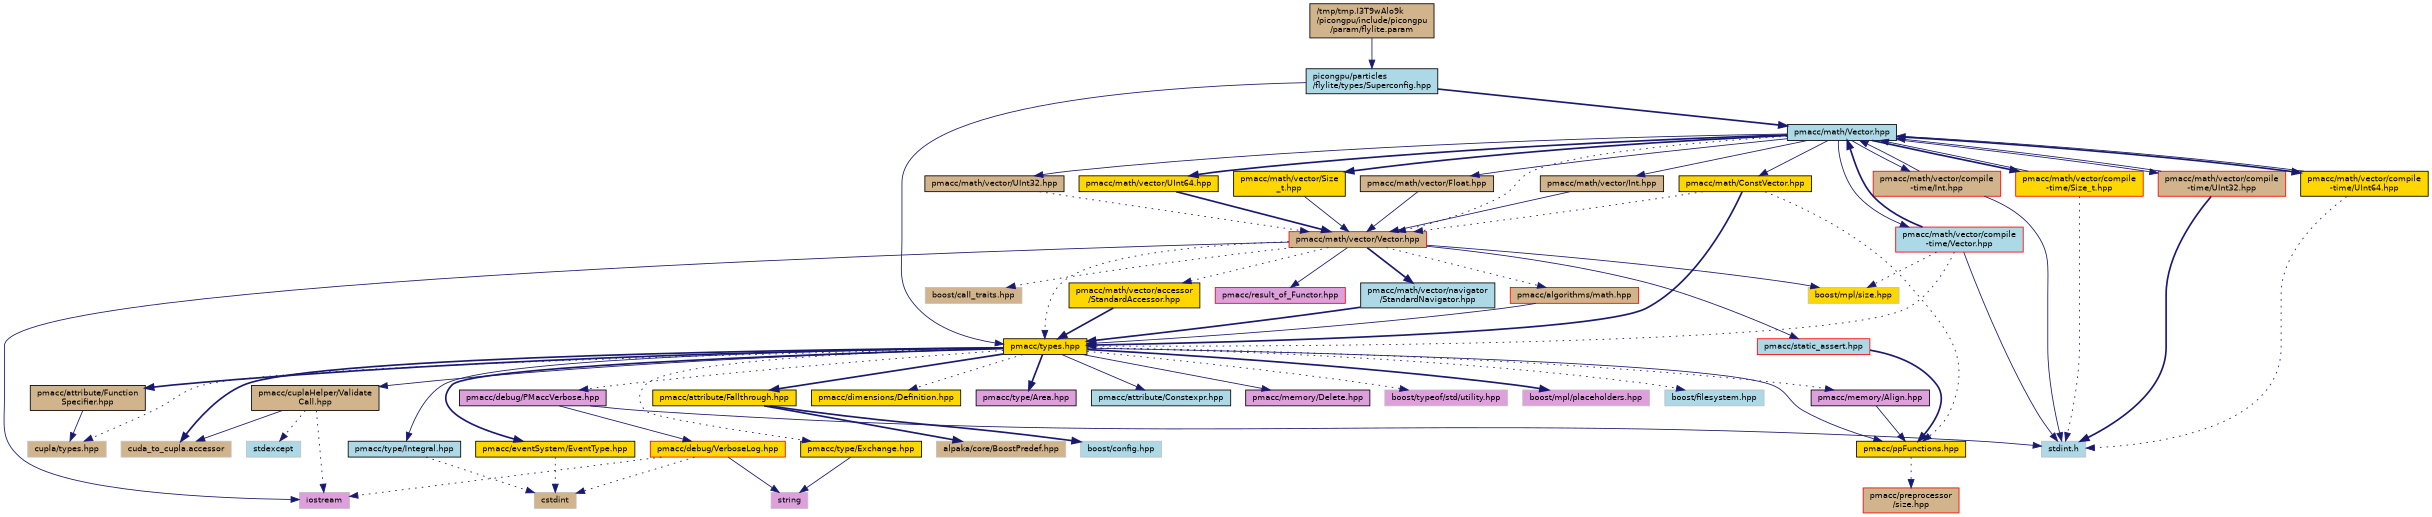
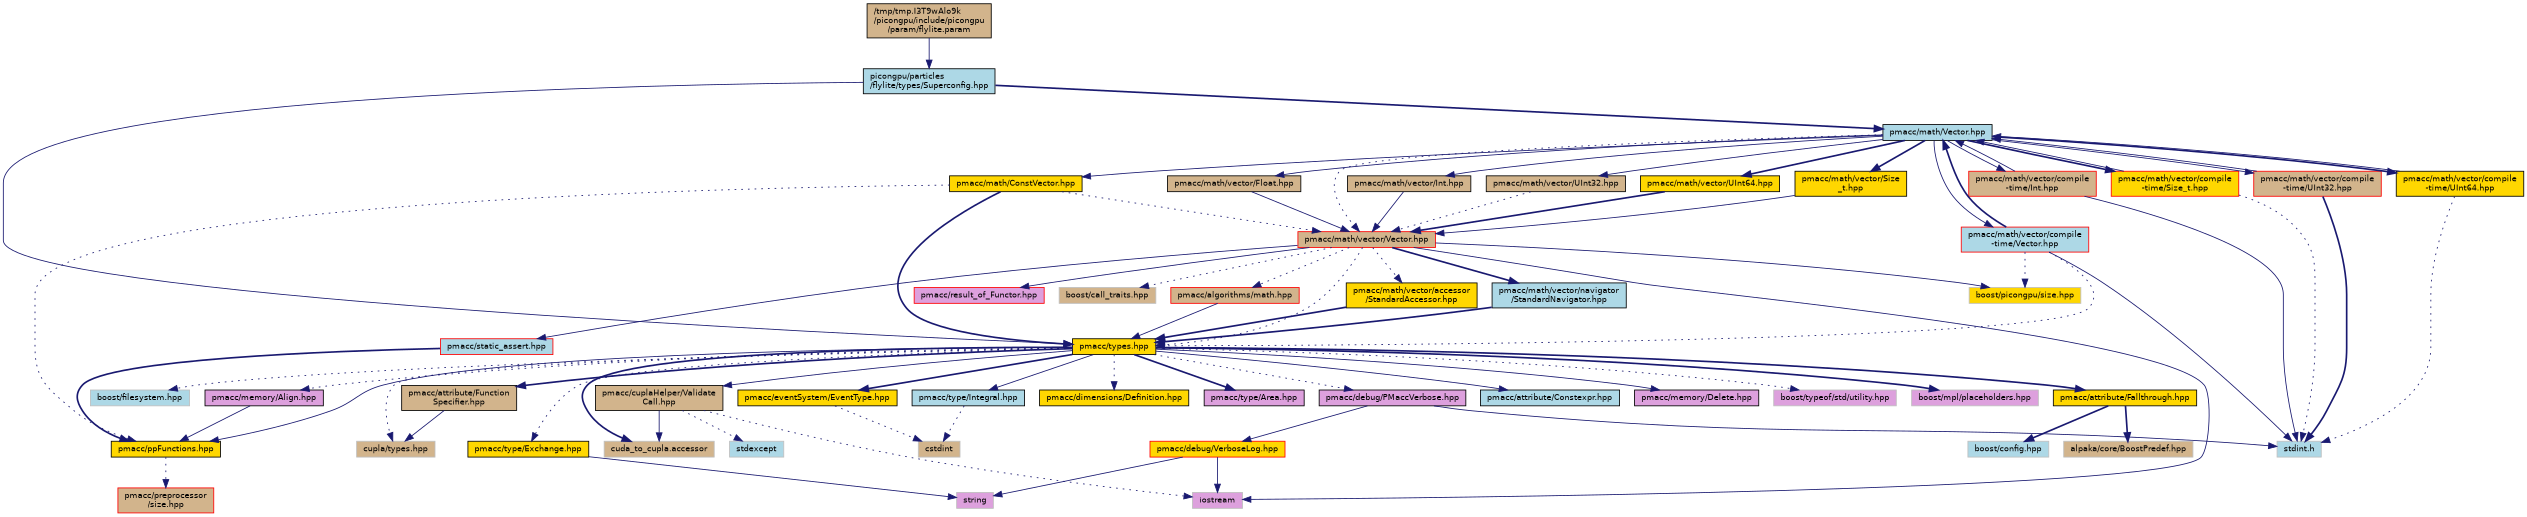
  digraph {
    node [color=black fillcolor=tan fontname=Helvetica fontsize=10 shape=record style=filled]
    edge [color=midnightblue fontname=Helvetica fontsize=10 labelfontname=Helvetica labelfontsize=10 style=solid]
    n1 [fontcolor=black height=0.2 label="/tmp/tmp.I3T9wAlo9k\l/picongpu/include/picongpu\l/param/flylite.param" width=0.4]
    n2 [fillcolor=lightblue height=0.2 label="picongpu/particles\l/flylite/types/Superconfig.hpp" width=0.4]
    n3 [fillcolor=gold height=0.2 label="pmacc/types.hpp" width=0.4]
    n4 [fillcolor=lightblue height=0.2 label="pmacc/math/Vector.hpp" width=0.4]
    n5 [color=grey75 height=0.2 label="cupla/types.hpp" width=0.4]
    n6 [color=grey75 height=0.2 label="cuda_to_cupla.accessor" width=0.4]
    n7 [fillcolor=plum height=0.2 label="pmacc/debug/PMaccVerbose.hpp" width=0.4]
    n8 [fillcolor=gold height=0.2 label="pmacc/ppFunctions.hpp" width=0.4]
    n9 [fillcolor=gold height=0.2 label="pmacc/dimensions/Definition.hpp" width=0.4]
    n10 [fillcolor=plum height=0.2 label="pmacc/type/Area.hpp" width=0.4]
    n11 [fillcolor=lightblue height=0.2 label="pmacc/type/Integral.hpp" width=0.4]
    n12 [fillcolor=gold height=0.2 label="pmacc/type/Exchange.hpp" width=0.4]
    n13 [height=0.2 label="pmacc/attribute/Function\lSpecifier.hpp" width=0.4]
    n14 [fillcolor=lightblue height=0.2 label="pmacc/attribute/Constexpr.hpp" width=0.4]
    n15 [fillcolor=gold height=0.2 label="pmacc/attribute/Fallthrough.hpp" width=0.4]
    n16 [fillcolor=gold height=0.2 label="pmacc/eventSystem/EventType.hpp" width=0.4]
    n17 [height=0.2 label="pmacc/cuplaHelper/Validate\lCall.hpp" width=0.4]
    n18 [fillcolor=plum height=0.2 label="pmacc/memory/Align.hpp" width=0.4]
    n19 [fillcolor=plum height=0.2 label="pmacc/memory/Delete.hpp" width=0.4]
    n20 [color=grey75 fillcolor=plum height=0.2 label="boost/typeof/std/utility.hpp" width=0.4]
    n21 [color=grey75 fillcolor=plum height=0.2 label="boost/mpl/placeholders.hpp" width=0.4]
    n22 [color=grey75 fillcolor=lightblue height=0.2 label="boost/filesystem.hpp" width=0.4]
    n23 [color=red height=0.2 label="pmacc/math/vector/Vector.hpp" width=0.4]
    n24 [height=0.2 label="pmacc/math/vector/Int.hpp" width=0.4]
    n25 [height=0.2 label="pmacc/math/vector/UInt32.hpp" width=0.4]
    n26 [fillcolor=gold height=0.2 label="pmacc/math/vector/UInt64.hpp" width=0.4]
    n27 [fillcolor=gold height=0.2 label="pmacc/math/vector/Size\l_t.hpp" width=0.4]
    n28 [height=0.2 label="pmacc/math/vector/Float.hpp" width=0.4]
    n29 [fillcolor=gold height=0.2 label="pmacc/math/ConstVector.hpp" width=0.4]
    n30 [color=red fillcolor=lightblue height=0.2 label="pmacc/math/vector/compile\l-time/Vector.hpp" width=0.4]
    n31 [color=red height=0.2 label="pmacc/math/vector/compile\l-time/Int.hpp" width=0.4]
    n32 [color=red fillcolor=gold height=0.2 label="pmacc/math/vector/compile\l-time/Size_t.hpp" width=0.4]
    n33 [color=red height=0.2 label="pmacc/math/vector/compile\l-time/UInt32.hpp" width=0.4]
    n34 [fillcolor=gold height=0.2 label="pmacc/math/vector/compile\l-time/UInt64.hpp" width=0.4]
    n35 [color=red fillcolor=gold height=0.2 label="pmacc/debug/VerboseLog.hpp" width=0.4]
    n36 [color=grey75 fillcolor=lightblue height=0.2 label="stdint.h" width=0.4]
    n37 [color=red height=0.2 label="pmacc/preprocessor\l/size.hpp" width=0.4]
    n38 [color=grey75 height=0.2 label=cstdint width=0.4]
    n39 [color=grey75 fillcolor=plum height=0.2 label=string width=0.4]
    n40 [color=grey75 fillcolor=lightblue height=0.2 label="boost/config.hpp" width=0.4]
    n41 [color=grey75 height=0.2 label="alpaka/core/BoostPredef.hpp" width=0.4]
    n42 [color=grey75 fillcolor=plum height=0.2 label=iostream width=0.4]
    n43 [color=grey75 fillcolor=lightblue height=0.2 label=stdexcept width=0.4]
    n44 [fillcolor=gold height=0.2 label="pmacc/math/vector/accessor\l/StandardAccessor.hpp" width=0.4]
    n45 [fillcolor=lightblue height=0.2 label="pmacc/math/vector/navigator\l/StandardNavigator.hpp" width=0.4]
    n46 [color=red fillcolor=plum height=0.2 label="pmacc/result_of_Functor.hpp" width=0.4]
    n47 [color=red fillcolor=lightblue height=0.2 label="pmacc/static_assert.hpp" width=0.4]
    n48 [color=red height=0.2 label="pmacc/algorithms/math.hpp" width=0.4]
-   n49 [color=grey75 fillcolor=gold height=0.2 label="boost/mpl/size.hpp" width=0.4]
+   n49 [color=grey75 fillcolor=gold height=0.2 label="boost/picongpu/size.hpp" width=0.4]
    n50 [color=grey75 height=0.2 label="boost/call_traits.hpp" width=0.4]
    n1 -> n2
    n2 -> n3
    n2 -> n4 [style=bold]
    n3 -> n5 [style=dotted]
    n3 -> n6 [style=bold]
    n3 -> n7 [style=dotted]
    n3 -> n8
    n3 -> n9 [style=dotted]
    n3 -> n10 [style=bold]
    n3 -> n11
    n3 -> n12 [style=dotted]
    n3 -> n13 [style=bold]
    n3 -> n14
    n3 -> n15 [style=bold]
    n3 -> n16 [style=bold]
    n3 -> n17
    n3 -> n18 [style=dotted]
    n3 -> n19
    n3 -> n20 [style=dotted]
    n3 -> n21 [style=bold]
    n3 -> n22 [style=dotted]
    n4 -> n23 [style=dotted]
    n4 -> n24
    n4 -> n25
    n4 -> n26 [style=bold]
    n4 -> n27 [style=bold]
    n4 -> n28
    n4 -> n29
    n4 -> n30
    n4 -> n31
    n4 -> n32 [style=bold]
    n4 -> n33
    n4 -> n34 [style=bold]
    n7 -> n35
    n7 -> n36
    n8 -> n37 [style=dotted]
    n11 -> n38 [style=dotted]
    n12 -> n39
    n13 -> n5
    n15 -> n40 [style=bold]
    n15 -> n41 [style=bold]
    n16 -> n38 [style=dotted]
    n17 -> n6
    n17 -> n42 [style=dotted]
    n17 -> n43 [style=dotted]
    n18 -> n8
    n23 -> n3 [style=dotted]
    n23 -> n42
    n23 -> n44 [style=dotted]
    n23 -> n45 [style=bold]
    n23 -> n46
    n23 -> n47
    n23 -> n48 [style=dotted]
    n23 -> n49
    n23 -> n50 [style=dotted]
    n24 -> n23
    n25 -> n23 [style=dotted]
    n26 -> n23 [style=bold]
    n27 -> n23
    n28 -> n23
    n29 -> n3 [style=bold]
    n29 -> n8 [style=dotted]
    n29 -> n23 [style=dotted]
    n30 -> n3 [style=dotted]
    n30 -> n4 [style=bold]
    n30 -> n36
    n30 -> n49 [style=dotted]
    n31 -> n4
    n31 -> n36
    n32 -> n4
    n32 -> n36 [style=dotted]
    n33 -> n4
    n33 -> n36 [style=bold]
    n34 -> n4
    n34 -> n36 [style=dotted]
-   n35 -> n38 [style=dotted]
    n35 -> n39
-   n35 -> n42 [style=dotted]
+   n35 -> n42
    n44 -> n3 [style=bold]
    n45 -> n3 [style=bold]
    n47 -> n8 [style=bold]
    n48 -> n3
  }
